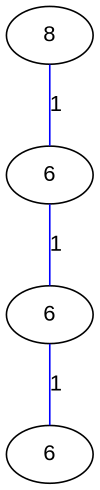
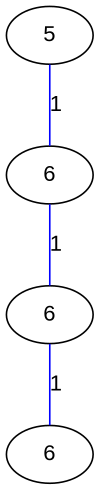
  graph {
    fontname="Liberation Sans"
    node [fontname="Liberation Sans"]
    edge [color=blue fontname="Liberation Sans"]
-   n1 [label=8]
+   n1 [label=5]
    n2 [label=6]
    n3 [label=6]
    n4 [label=6]
    n1 -- n2 [label=1]
    n2 -- n3 [label=1]
    n3 -- n4 [label=1]
  }
